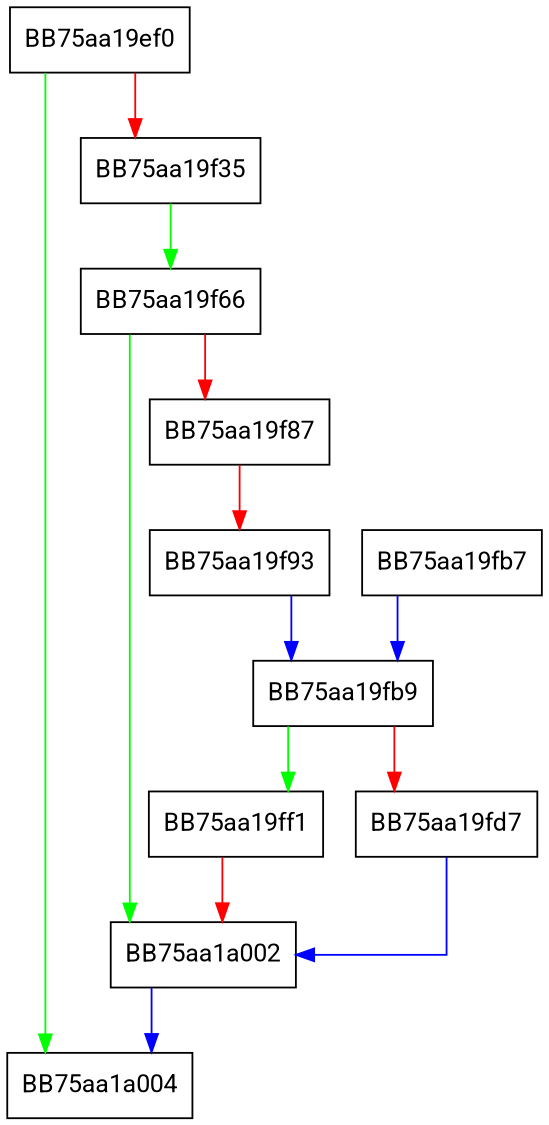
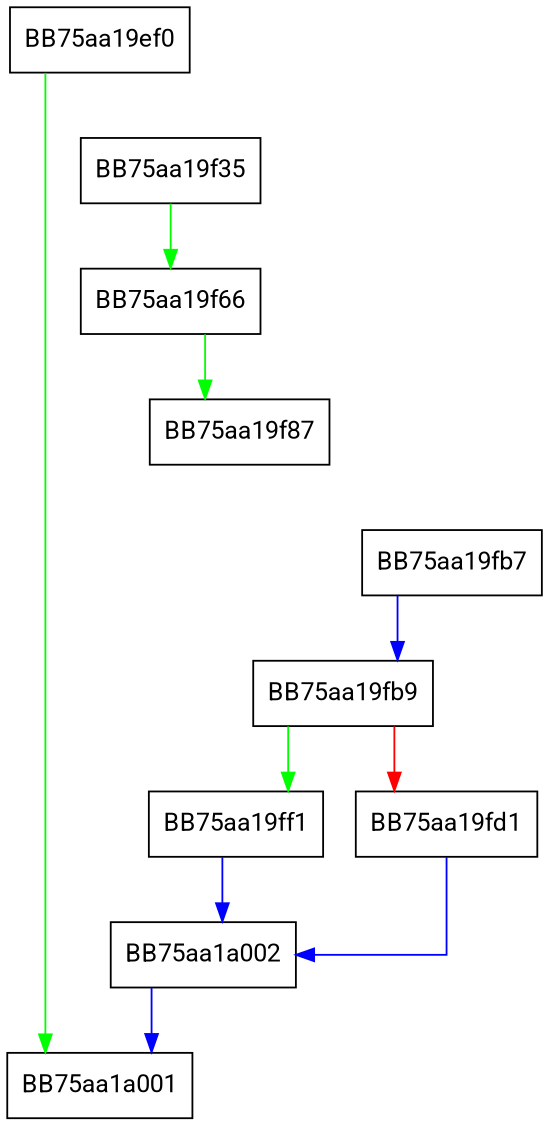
  digraph {
    fontname=Roboto
    splines=ortho
    node [fontname=Roboto shape=box]
    edge [color=red fontname=Roboto]
    BB75aa19ef0
-   BB75aa1a004
+   BB75aa1a004 [label=BB75aa1a001]
    BB75aa19f35
    BB75aa19f66
    BB75aa1a002
    BB75aa19f87
-   BB75aa19f93
    BB75aa19fb7
    BB75aa19fb9
    BB75aa19ff1
-   BB75aa19fd7
+   BB75aa19fd7 [label=BB75aa19fd1]
    BB75aa19ef0 -> BB75aa1a004 [color=green]
-   BB75aa19ef0 -> BB75aa19f35
    BB75aa19f35 -> BB75aa19f66 [color=green]
-   BB75aa19f66 -> BB75aa1a002 [color=green]
-   BB75aa19f66 -> BB75aa19f87
+   BB75aa19f66 -> BB75aa19f87 [color=green]
    BB75aa1a002 -> BB75aa1a004 [color=blue]
-   BB75aa19f87 -> BB75aa19f93
-   BB75aa19f93 -> BB75aa19fb9 [color=blue]
    BB75aa19fb7 -> BB75aa19fb9 [color=blue]
    BB75aa19fb9 -> BB75aa19ff1 [color=green]
    BB75aa19fb9 -> BB75aa19fd7
-   BB75aa19ff1 -> BB75aa1a002
+   BB75aa19ff1 -> BB75aa1a002 [color=blue]
    BB75aa19fd7 -> BB75aa1a002 [color=blue]
  }
